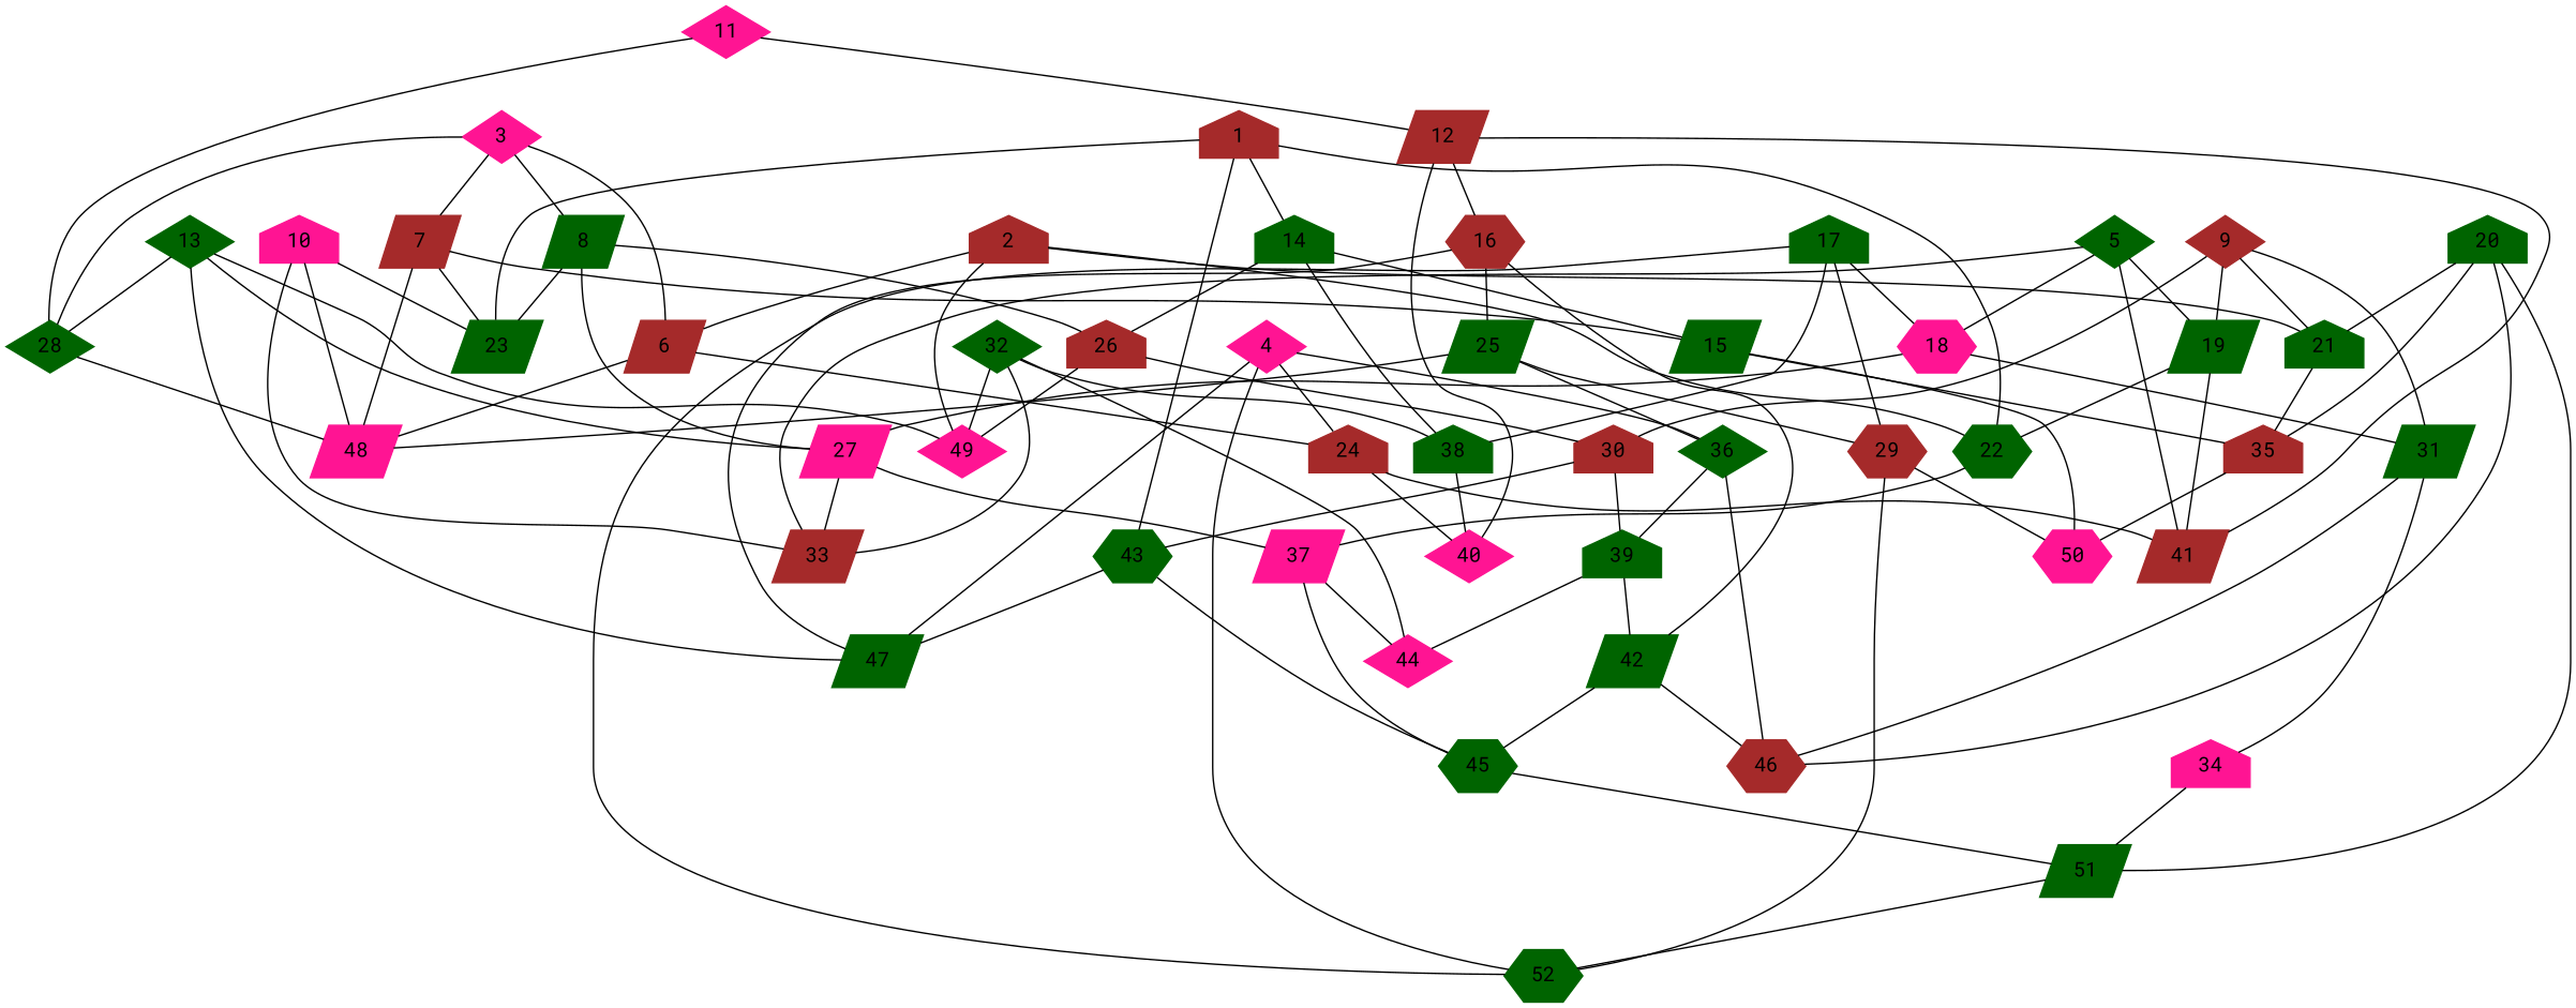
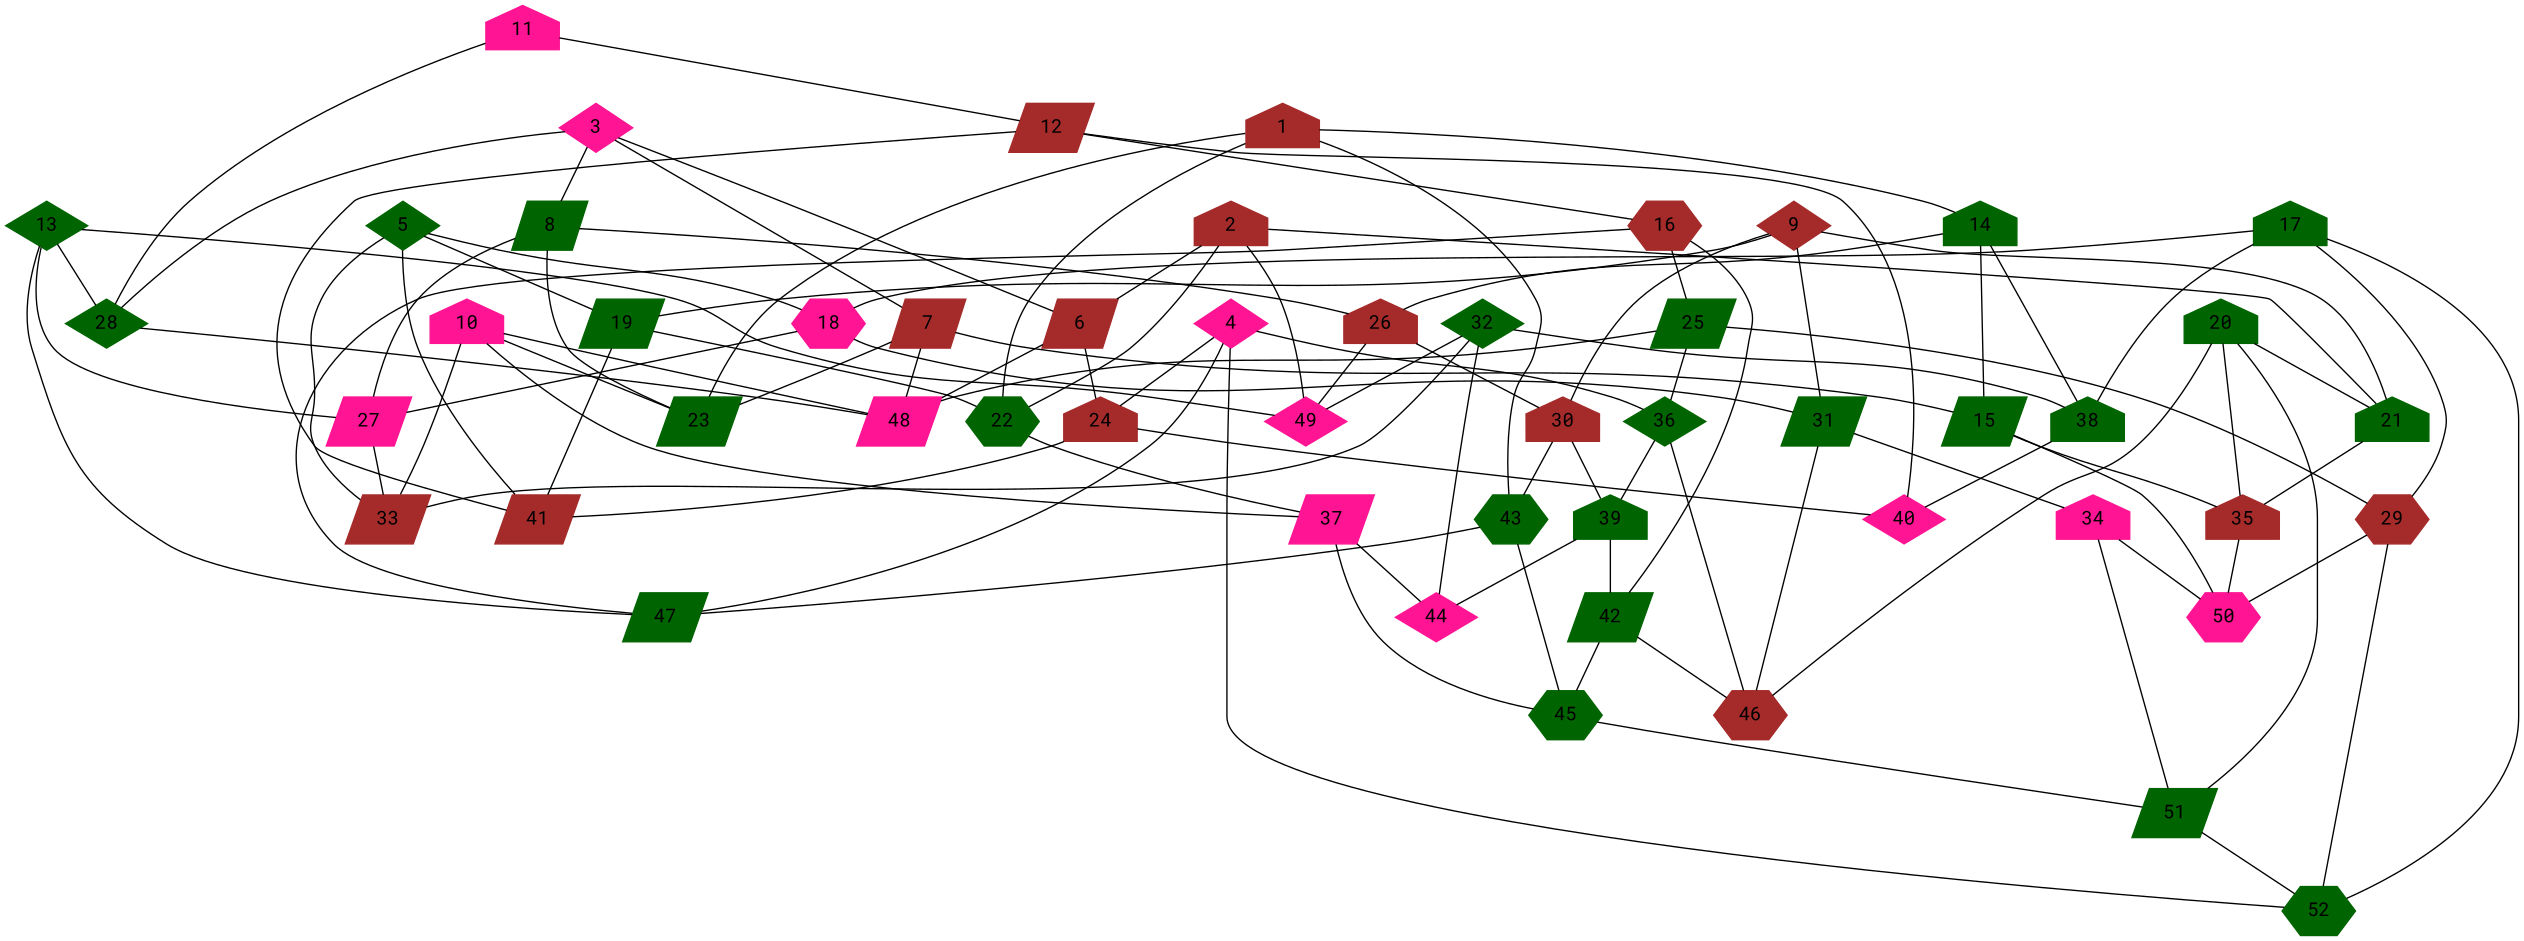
  graph {
    fontname="Roboto Mono"
    node [color=darkgreen fontname="Roboto Mono" shape=parallelogram style=filled]
    edge [fontname="Roboto Mono"]
    1 [color=brown shape=house]
    14 [shape=house]
    22 [shape=hexagon]
    23
    43 [shape=hexagon]
    15
    26 [color=brown shape=house]
    38 [shape=house]
    37 [color=deeppink]
    47
    45 [shape=hexagon]
    2 [color=brown shape=house]
    6 [color=brown]
    21 [shape=house]
    49 [color=deeppink shape=diamond]
    24 [color=brown shape=house]
    48 [color=deeppink]
    35 [color=brown shape=house]
    3 [color=deeppink shape=diamond]
    7 [color=brown]
    8
    28 [shape=diamond]
    27 [color=deeppink]
    4 [color=deeppink shape=diamond]
    36 [shape=diamond]
    52 [shape=hexagon]
    41 [color=brown]
    40 [color=deeppink shape=diamond]
    46 [color=brown shape=hexagon]
    39 [shape=house]
    5 [shape=diamond]
    18 [color=deeppink shape=hexagon]
    19
    33 [color=brown]
    31
    50 [color=deeppink shape=hexagon]
    30 [color=brown shape=house]
    9 [color=brown shape=diamond]
    34 [color=deeppink shape=house]
    10 [color=deeppink shape=house]
    44 [color=deeppink shape=diamond]
-   11 [color=deeppink shape=diamond]
+   11 [color=deeppink shape=house]
    12 [color=brown]
    16 [color=brown shape=hexagon]
    51
    25
    42
    13 [shape=diamond]
    29 [color=brown shape=hexagon]
    17 [shape=house]
    20 [shape=house]
    32 [shape=diamond]
    1 -- 14
    1 -- 22
    1 -- 23
    1 -- 43
    14 -- 15
    14 -- 26
    14 -- 38
    22 -- 37
    43 -- 47
    43 -- 45
    15 -- 35
    15 -- 50
    26 -- 49
    26 -- 30
    38 -- 40
    37 -- 45
    37 -- 44
    45 -- 51
    2 -- 22
    2 -- 6
    2 -- 21
    2 -- 49
    6 -- 24
    6 -- 48
    21 -- 35
    24 -- 41
    24 -- 40
    35 -- 50
    3 -- 6
    3 -- 7
    3 -- 8
    3 -- 28
    7 -- 23
    7 -- 15
    7 -- 48
    8 -- 23
    8 -- 26
    8 -- 27
    28 -- 48
    27 -- 33
    4 -- 47
    4 -- 24
    4 -- 36
    4 -- 52
    36 -- 46
    36 -- 39
    39 -- 44
    39 -- 42
    5 -- 41
    5 -- 18
    5 -- 19
    5 -- 33
    18 -- 27
    18 -- 31
    19 -- 22
    19 -- 41
    31 -- 46
    31 -- 34
    30 -- 43
    30 -- 39
    9 -- 21
    9 -- 19
    9 -- 31
    9 -- 30
+   34 -- 50
    34 -- 51
    10 -- 23
-   27 -- 37
+   10 -- 37
    10 -- 48
    10 -- 33
    11 -- 28
    11 -- 12
    12 -- 41
    12 -- 40
    12 -- 16
    16 -- 47
    16 -- 25
    16 -- 42
    51 -- 52
    25 -- 48
    25 -- 36
    25 -- 29
    42 -- 45
    42 -- 46
    13 -- 47
    13 -- 49
    13 -- 28
    13 -- 27
    29 -- 52
    29 -- 50
    17 -- 38
    17 -- 52
    17 -- 18
    17 -- 29
    20 -- 21
    20 -- 35
    20 -- 46
    20 -- 51
    32 -- 38
    32 -- 49
    32 -- 33
    32 -- 44
  }
